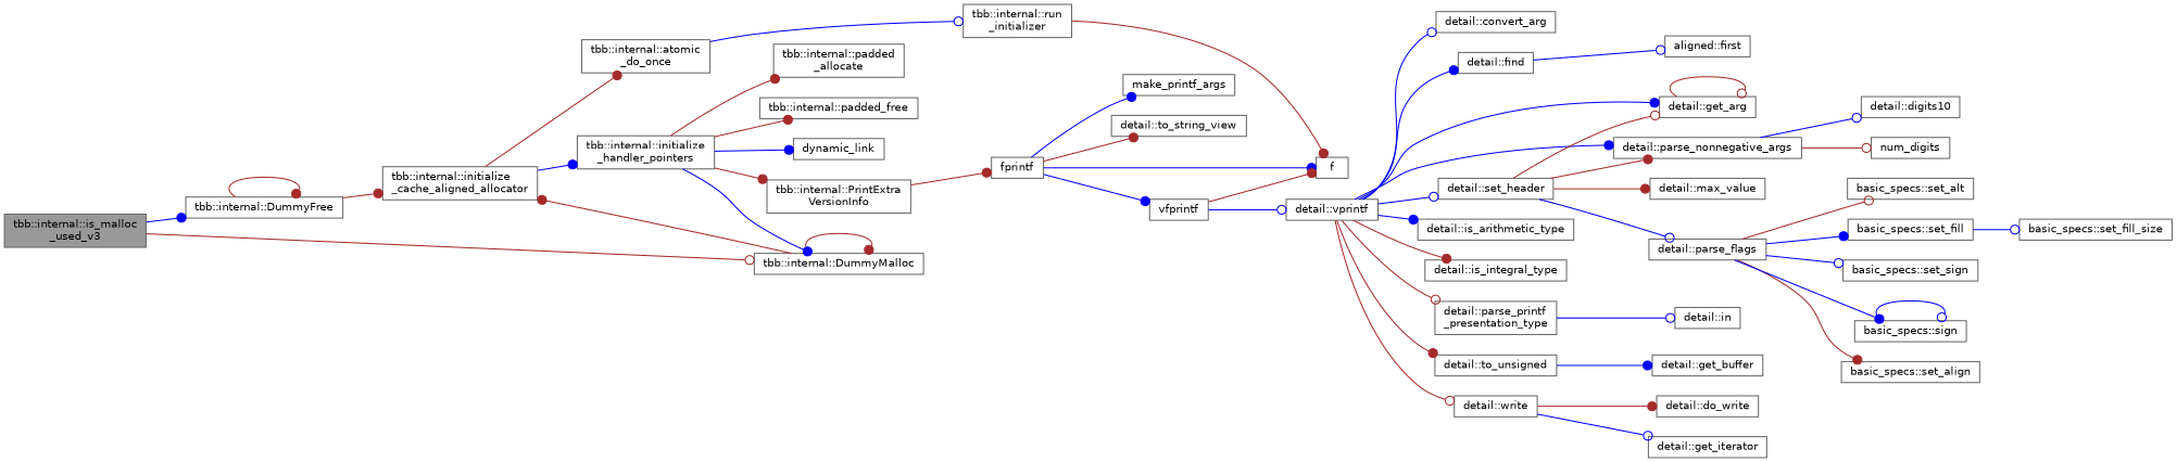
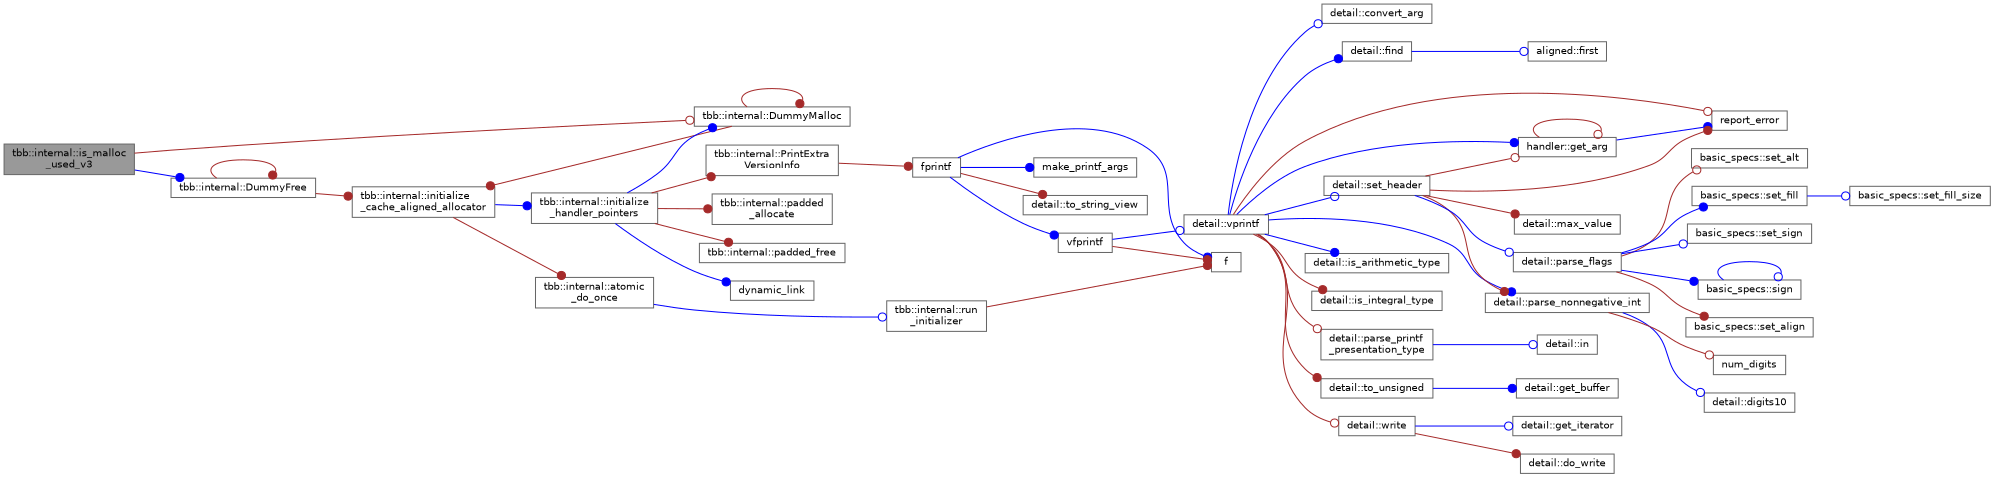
  digraph {
    rankdir=LR
    node [color=grey40 fillcolor=white fontname=Helvetica fontsize=10 shape=box style=filled]
    edge [arrowhead=dot color=blue fontname=Helvetica fontsize=10 labelfontname=Helvetica labelfontsize=10 style=solid]
    n1 [color=gray40 fillcolor=grey60 fontcolor=black height=0.2 label="tbb::internal::is_malloc\l_used_v3" width=0.4]
    n2 [height=0.2 label="tbb::internal::DummyFree" width=0.4]
    n3 [height=0.2 label="tbb::internal::DummyMalloc" width=0.4]
    n4 [height=0.2 label="tbb::internal::initialize\l_cache_aligned_allocator" width=0.4]
    n5 [height=0.2 label="tbb::internal::atomic\l_do_once" width=0.4]
    n6 [height=0.2 label="tbb::internal::initialize\l_handler_pointers" width=0.4]
    n7 [height=0.2 label="tbb::internal::run\l_initializer" width=0.4]
    n8 [height=0.2 label=dynamic_link width=0.4]
    n9 [height=0.2 label="tbb::internal::padded\l_allocate" width=0.4]
    n10 [height=0.2 label="tbb::internal::padded_free" width=0.4]
    n11 [height=0.2 label="tbb::internal::PrintExtra\lVersionInfo" width=0.4]
    n12 [height=0.2 label=f width=0.4]
    n13 [height=0.2 label=fprintf width=0.4]
    n14 [height=0.2 label=make_printf_args width=0.4]
    n15 [height=0.2 label="detail::to_string_view" width=0.4]
    n16 [height=0.2 label=vfprintf width=0.4]
    n17 [height=0.2 label="detail::vprintf" width=0.4]
    n18 [height=0.2 label="detail::convert_arg" width=0.4]
    n19 [height=0.2 label="detail::find" width=0.4]
-   n20 [height=0.2 label="detail::get_arg" width=0.4]
+   n20 [height=0.2 label="handler::get_arg" width=0.4]
+   n21 [height=0.2 label=report_error width=0.4]
    n22 [height=0.2 label="detail::is_arithmetic_type" width=0.4]
    n23 [height=0.2 label="detail::is_integral_type" width=0.4]
    n24 [height=0.2 label="detail::set_header" width=0.4]
-   n25 [height=0.2 label="detail::parse_nonnegative_args" width=0.4]
+   n25 [height=0.2 label="detail::parse_nonnegative_int" width=0.4]
    n26 [height=0.2 label="detail::parse_printf\l_presentation_type" width=0.4]
    n27 [height=0.2 label="detail::to_unsigned" width=0.4]
    n28 [height=0.2 label="detail::write" width=0.4]
    n29 [height=0.2 label="aligned::first" width=0.4]
    n30 [height=0.2 label="detail::max_value" width=0.4]
    n31 [height=0.2 label="detail::parse_flags" width=0.4]
    n32 [height=0.2 label="detail::digits10" width=0.4]
    n33 [height=0.2 label=num_digits width=0.4]
    n34 [height=0.2 label="detail::in" width=0.4]
    n35 [height=0.2 label="detail::get_buffer" width=0.4]
    n36 [height=0.2 label="detail::do_write" width=0.4]
    n37 [height=0.2 label="detail::get_iterator" width=0.4]
    n38 [height=0.2 label="basic_specs::set_align" width=0.4]
    n39 [height=0.2 label="basic_specs::set_alt" width=0.4]
    n40 [height=0.2 label="basic_specs::set_fill" width=0.4]
    n41 [height=0.2 label="basic_specs::set_sign" width=0.4]
    n42 [height=0.2 label="basic_specs::sign" width=0.4]
    n43 [height=0.2 label="basic_specs::set_fill_size" width=0.4]
    n1 -> n2
    n1 -> n3 [arrowhead=odot color=brown]
    n2 -> n2 [color=brown]
    n2 -> n4 [color=brown]
    n3 -> n3 [color=brown]
    n3 -> n4 [color=brown]
    n4 -> n5 [color=brown]
    n4 -> n6
    n5 -> n7 [arrowhead=odot]
    n6 -> n3
    n6 -> n8
    n6 -> n9 [color=brown]
    n6 -> n10 [color=brown]
    n6 -> n11 [color=brown]
    n7 -> n12 [color=brown]
    n11 -> n13 [color=brown]
    n13 -> n12
    n13 -> n14
    n13 -> n15 [color=brown]
    n13 -> n16
    n16 -> n12 [color=brown]
    n16 -> n17 [arrowhead=odot]
    n17 -> n18 [arrowhead=odot]
    n17 -> n19
    n17 -> n20
+   n17 -> n21 [arrowhead=odot color=brown]
    n17 -> n22
    n17 -> n23 [color=brown]
    n17 -> n24 [arrowhead=odot]
    n17 -> n25
    n17 -> n26 [arrowhead=odot color=brown]
    n17 -> n27 [color=brown]
    n17 -> n28 [arrowhead=odot color=brown]
    n19 -> n29 [arrowhead=odot]
    n20 -> n20 [arrowhead=odot color=brown]
+   n20 -> n21
    n24 -> n20 [arrowhead=odot color=brown]
+   n24 -> n21 [color=brown]
    n24 -> n25 [color=brown]
    n24 -> n30 [color=brown]
    n24 -> n31 [arrowhead=odot]
    n25 -> n32 [arrowhead=odot]
    n25 -> n33 [arrowhead=odot color=brown]
    n26 -> n34 [arrowhead=odot]
    n27 -> n35
    n28 -> n36 [color=brown]
    n28 -> n37 [arrowhead=odot]
    n31 -> n38 [color=brown]
    n31 -> n39 [arrowhead=odot color=brown]
    n31 -> n40
    n31 -> n41 [arrowhead=odot]
    n31 -> n42
    n40 -> n43 [arrowhead=odot]
    n42 -> n42 [arrowhead=odot]
  }
